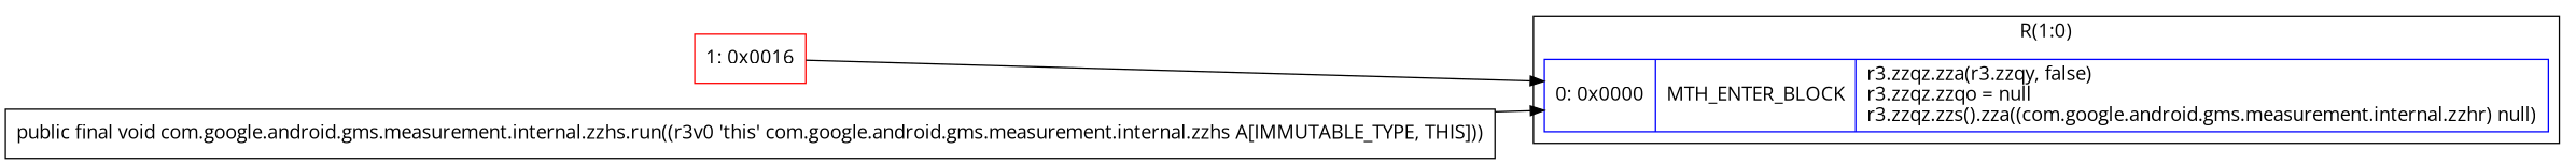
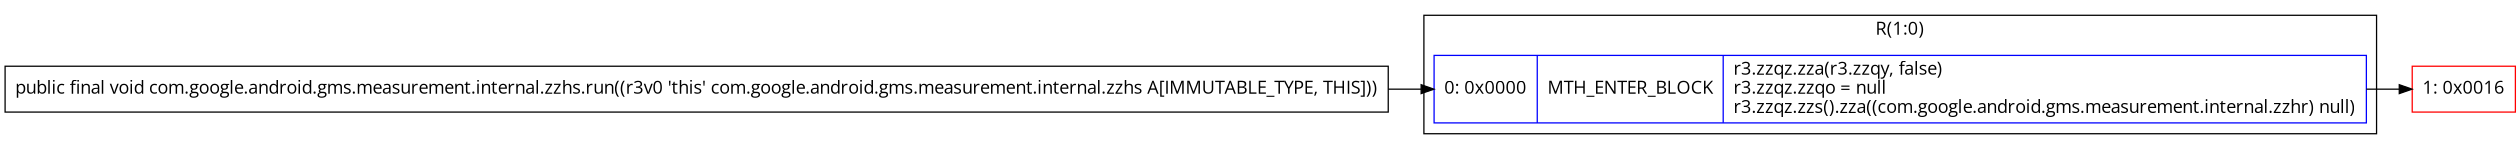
  digraph {
    rankdir=LR
    fontname="Open Sans"
    node [shape=record fontname="Open Sans"]
    edge [fontname="Open Sans"]
    n1 [color=blue label="{0\:\ 0x0000|MTH_ENTER_BLOCK\l|r3.zzqz.zza(r3.zzqy, false)\lr3.zzqz.zzqo = null\lr3.zzqz.zzs().zza((com.google.android.gms.measurement.internal.zzhr) null)\l}"]
    n2 [color=red label="{1\:\ 0x0016}"]
    n3 [label="{public final void com.google.android.gms.measurement.internal.zzhs.run((r3v0 'this' com.google.android.gms.measurement.internal.zzhs A[IMMUTABLE_TYPE, THIS])) }"]
    subgraph cluster_1 {
      label="R(1:0)"
      n1
    }
-   n2 -> n1
+   n1 -> n2
    n3 -> n1
  }
